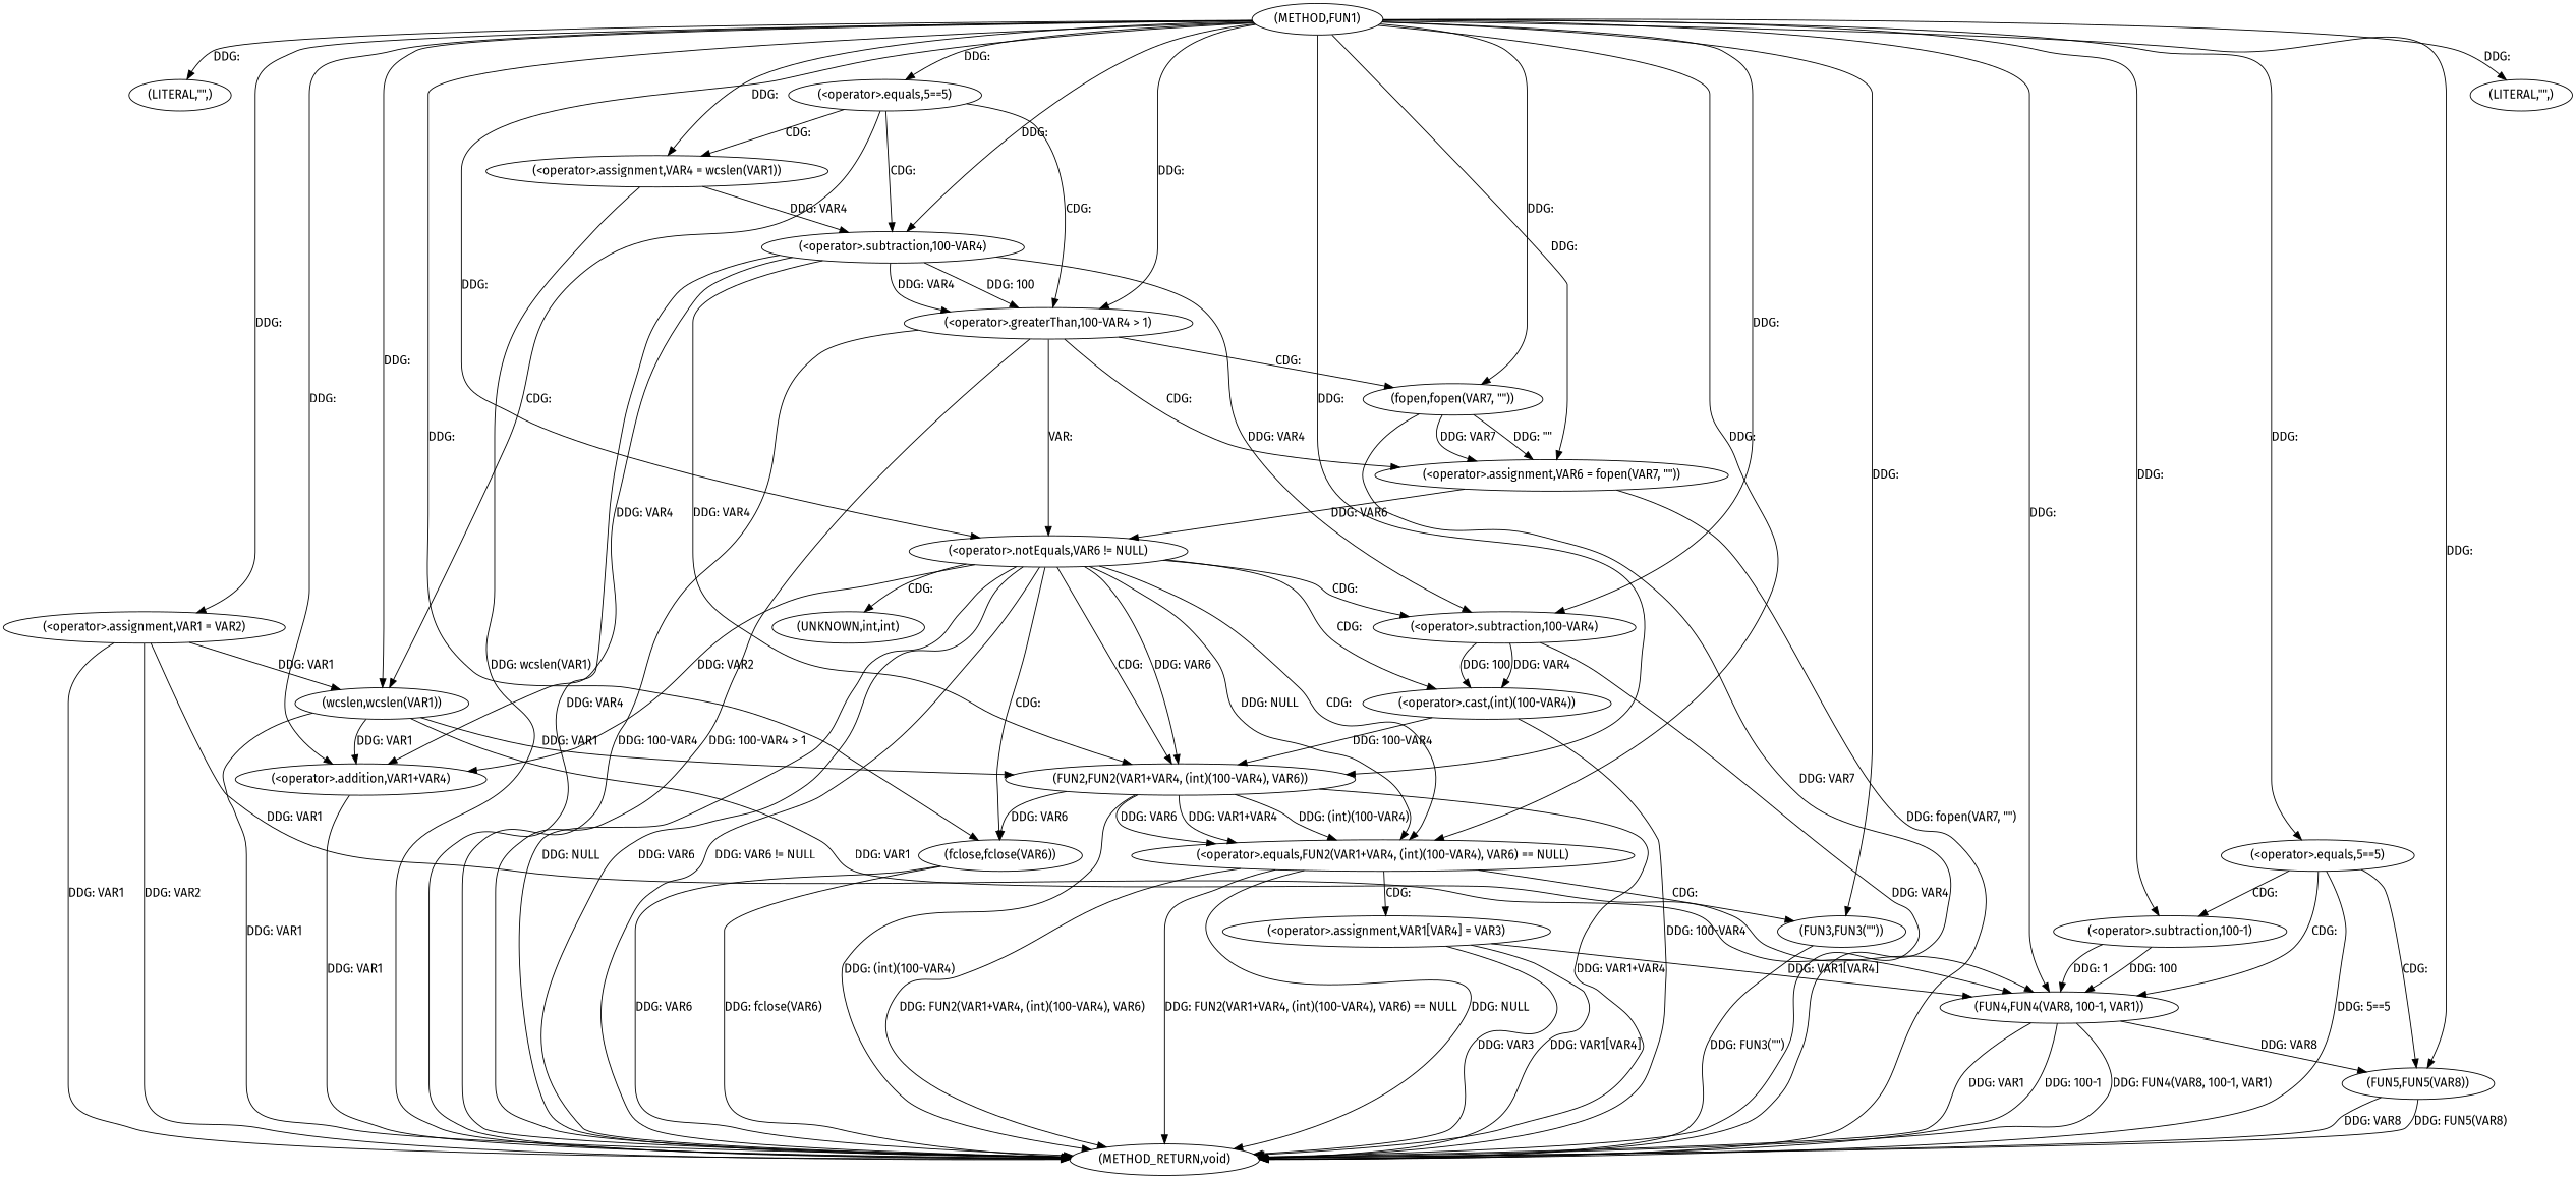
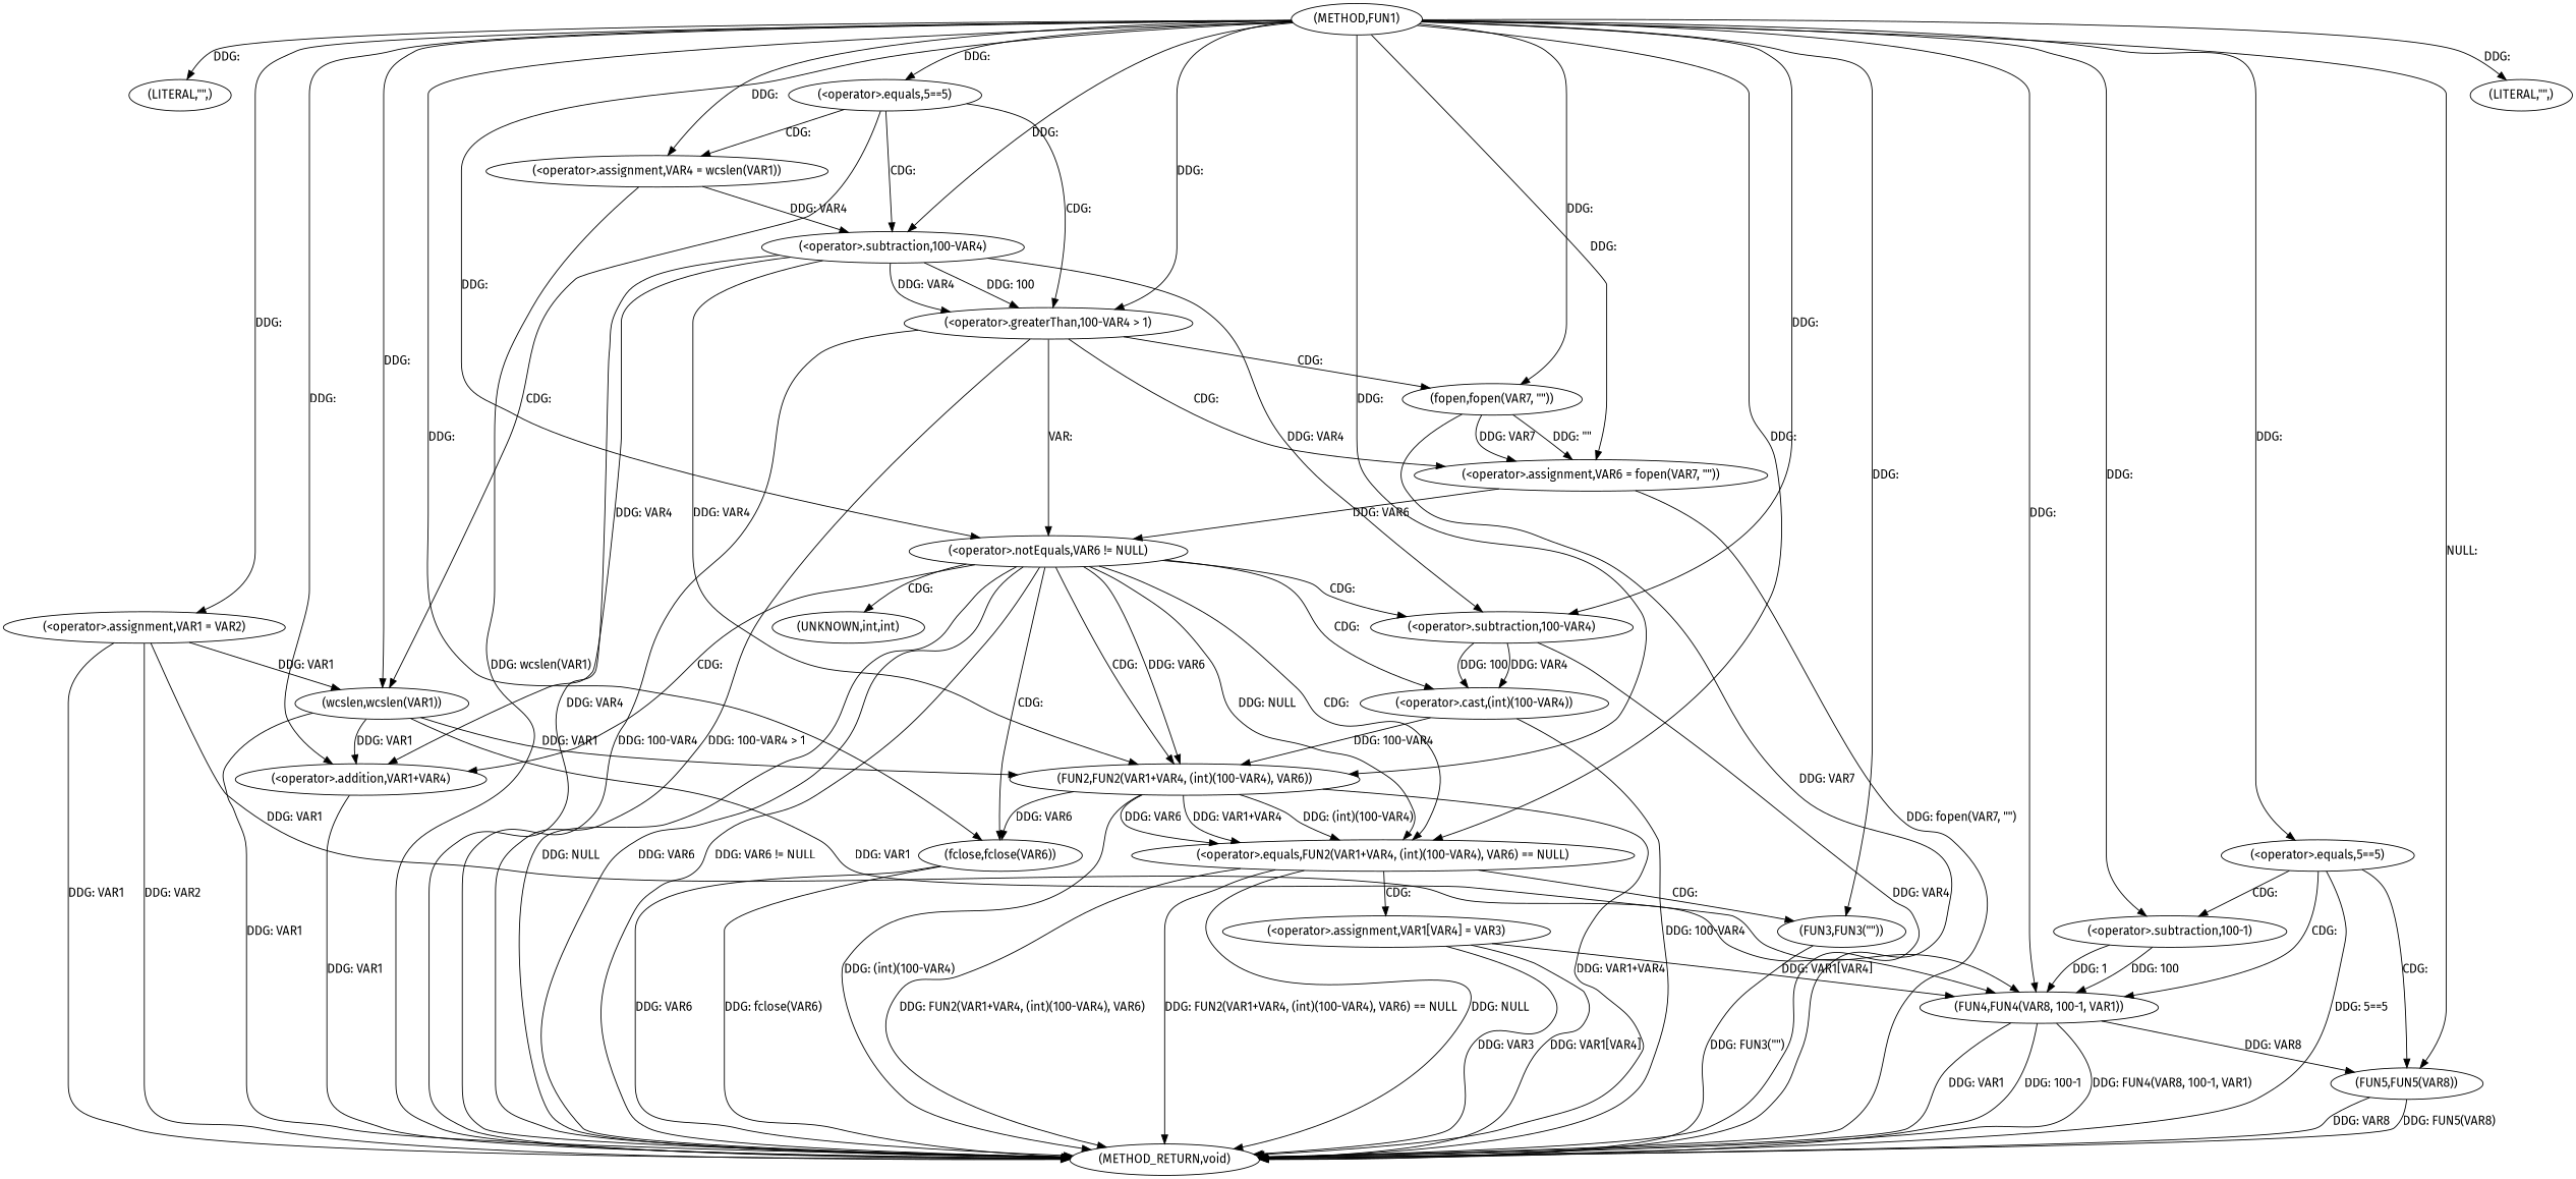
  digraph {
    fontname="Fira Sans"
    node [fontname="Fira Sans"]
    edge [fontname="Fira Sans"]
    n1 [label="(METHOD,FUN1)"]
    n2 [label="(LITERAL,\"\",)"]
    n3 [label="(<operator>.assignment,VAR1 = VAR2)"]
    n4 [label="(<operator>.equals,5==5)"]
    n5 [label="(<operator>.assignment,VAR4 = wcslen(VAR1))"]
    n6 [label="(wcslen,wcslen(VAR1))"]
    n7 [label="(<operator>.greaterThan,100-VAR4 > 1)"]
    n8 [label="(<operator>.subtraction,100-VAR4)"]
    n9 [label="(<operator>.assignment,VAR6 = fopen(VAR7, \"\"))"]
    n10 [label="(fopen,fopen(VAR7, \"\"))"]
    n11 [label="(<operator>.notEquals,VAR6 != NULL)"]
    n12 [label="(<operator>.equals,FUN2(VAR1+VAR4, (int)(100-VAR4), VAR6) == NULL)"]
    n13 [label="(FUN2,FUN2(VAR1+VAR4, (int)(100-VAR4), VAR6))"]
    n14 [label="(<operator>.addition,VAR1+VAR4)"]
    n15 [label="(<operator>.subtraction,100-VAR4)"]
    n16 [label="(FUN3,FUN3(\"\"))"]
    n17 [label="(fclose,fclose(VAR6))"]
    n18 [label="(<operator>.equals,5==5)"]
    n19 [label="(LITERAL,\"\",)"]
    n20 [label="(FUN4,FUN4(VAR8, 100-1, VAR1))"]
    n21 [label="(<operator>.subtraction,100-1)"]
    n22 [label="(FUN5,FUN5(VAR8))"]
    n23 [label="(METHOD_RETURN,void)"]
    n24 [label="(<operator>.cast,(int)(100-VAR4))"]
    n25 [label="(UNKNOWN,int,int)"]
    n26 [label="(<operator>.assignment,VAR1[VAR4] = VAR3)"]
    n1 -> n2 [label="DDG: "]
    n1 -> n3 [label="DDG: "]
    n1 -> n4 [label="DDG: "]
    n1 -> n5 [label="DDG: "]
    n1 -> n6 [label="DDG: "]
    n1 -> n7 [label="DDG: "]
    n1 -> n8 [label="DDG: "]
    n1 -> n9 [label="DDG: "]
    n1 -> n10 [label="DDG: "]
    n1 -> n11 [label="DDG: "]
    n1 -> n12 [label="DDG: "]
    n1 -> n13 [label="DDG: "]
    n1 -> n14 [label="DDG: "]
    n1 -> n15 [label="DDG: "]
    n1 -> n16 [label="DDG: "]
    n1 -> n17 [label="DDG: "]
    n1 -> n18 [label="DDG: "]
    n1 -> n19 [label="DDG: "]
    n1 -> n20 [label="DDG: "]
    n1 -> n21 [label="DDG: "]
-   n1 -> n22 [label="DDG: "]
+   n1 -> n22 [label="NULL: "]
    n3 -> n6 [label="DDG: VAR1"]
    n3 -> n20 [label="DDG: VAR1"]
    n3 -> n23 [label="DDG: VAR1"]
    n3 -> n23 [label="DDG: VAR2"]
    n4 -> n5 [label="CDG: "]
    n4 -> n6 [label="CDG: "]
    n4 -> n7 [label="CDG: "]
    n4 -> n8 [label="CDG: "]
    n5 -> n8 [label="DDG: VAR4"]
    n5 -> n23 [label="DDG: wcslen(VAR1)"]
    n6 -> n13 [label="DDG: VAR1"]
    n6 -> n14 [label="DDG: VAR1"]
    n6 -> n20 [label="DDG: VAR1"]
    n6 -> n23 [label="DDG: VAR1"]
    n7 -> n9 [label="CDG: "]
    n7 -> n10 [label="CDG: "]
    n7 -> n11 [label="VAR: "]
    n7 -> n23 [label="DDG: 100-VAR4"]
    n7 -> n23 [label="DDG: 100-VAR4 > 1"]
    n8 -> n7 [label="DDG: 100"]
    n8 -> n7 [label="DDG: VAR4"]
    n8 -> n13 [label="DDG: VAR4"]
    n8 -> n14 [label="DDG: VAR4"]
    n8 -> n15 [label="DDG: VAR4"]
    n8 -> n23 [label="DDG: VAR4"]
    n9 -> n11 [label="DDG: VAR6"]
    n9 -> n23 [label="DDG: fopen(VAR7, \"\")"]
    n10 -> n9 [label="DDG: VAR7"]
    n10 -> n9 [label="DDG: \"\""]
    n10 -> n23 [label="DDG: VAR7"]
    n11 -> n12 [label="DDG: NULL"]
    n11 -> n12 [label="CDG: "]
    n11 -> n13 [label="DDG: VAR6"]
    n11 -> n13 [label="CDG: "]
-   n11 -> n14 [label="DDG: VAR2"]
+   n11 -> n14 [label="CDG: "]
    n11 -> n15 [label="CDG: "]
    n11 -> n17 [label="CDG: "]
    n11 -> n23 [label="DDG: VAR6"]
    n11 -> n23 [label="DDG: VAR6 != NULL"]
    n11 -> n23 [label="DDG: NULL"]
    n11 -> n24 [label="CDG: "]
    n11 -> n25 [label="CDG: "]
    n12 -> n16 [label="CDG: "]
    n12 -> n23 [label="DDG: NULL"]
    n12 -> n23 [label="DDG: FUN2(VAR1+VAR4, (int)(100-VAR4), VAR6)"]
    n12 -> n23 [label="DDG: FUN2(VAR1+VAR4, (int)(100-VAR4), VAR6) == NULL"]
    n12 -> n26 [label="CDG: "]
    n13 -> n12 [label="DDG: VAR1+VAR4"]
    n13 -> n12 [label="DDG: (int)(100-VAR4)"]
    n13 -> n12 [label="DDG: VAR6"]
    n13 -> n17 [label="DDG: VAR6"]
    n13 -> n23 [label="DDG: (int)(100-VAR4)"]
    n13 -> n23 [label="DDG: VAR1+VAR4"]
    n14 -> n23 [label="DDG: VAR1"]
    n15 -> n23 [label="DDG: VAR4"]
    n15 -> n24 [label="DDG: 100"]
    n15 -> n24 [label="DDG: VAR4"]
    n16 -> n23 [label="DDG: FUN3(\"\")"]
    n17 -> n23 [label="DDG: fclose(VAR6)"]
    n17 -> n23 [label="DDG: VAR6"]
    n18 -> n20 [label="CDG: "]
    n18 -> n21 [label="CDG: "]
    n18 -> n22 [label="CDG: "]
    n18 -> n23 [label="DDG: 5==5"]
    n20 -> n22 [label="DDG: VAR8"]
    n20 -> n23 [label="DDG: VAR1"]
    n20 -> n23 [label="DDG: 100-1"]
    n20 -> n23 [label="DDG: FUN4(VAR8, 100-1, VAR1)"]
    n21 -> n20 [label="DDG: 100"]
    n21 -> n20 [label="DDG: 1"]
    n22 -> n23 [label="DDG: FUN5(VAR8)"]
    n22 -> n23 [label="DDG: VAR8"]
    n24 -> n13 [label="DDG: 100-VAR4"]
    n24 -> n23 [label="DDG: 100-VAR4"]
    n26 -> n20 [label="DDG: VAR1[VAR4]"]
    n26 -> n23 [label="DDG: VAR1[VAR4]"]
    n26 -> n23 [label="DDG: VAR3"]
  }
